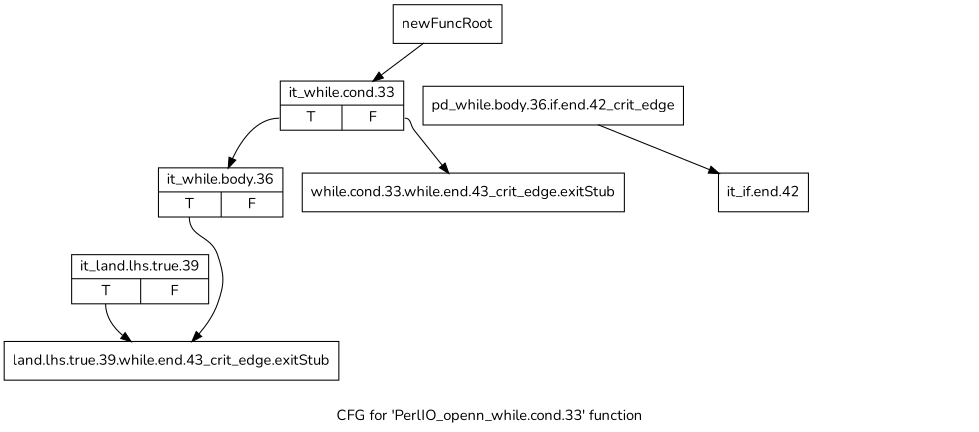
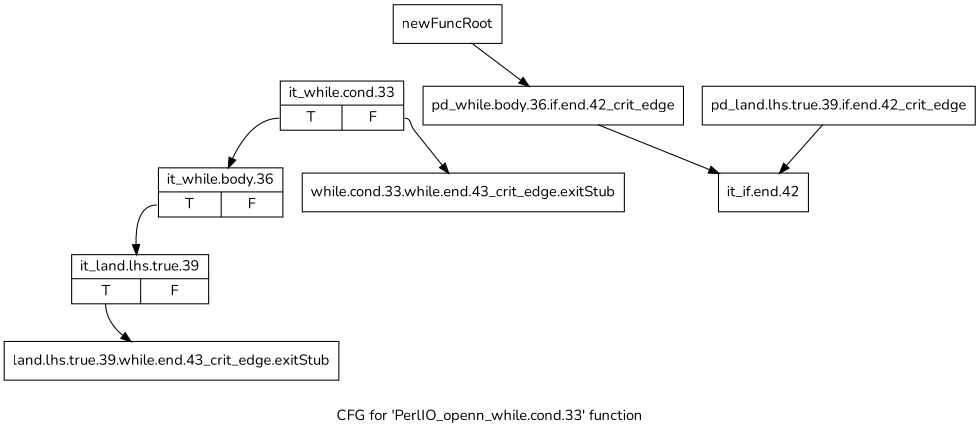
  digraph {
    fontname=Nunito
    label="CFG for 'PerlIO_openn_while.cond.33' function"
    node [fontname=Nunito shape=record]
    edge [fontname=Nunito]
    n1 [label="{newFuncRoot}"]
    n2 [label="{it_while.cond.33|{<s0>T|<s1>F}}"]
    n3 [label="{while.cond.33.while.end.43_crit_edge.exitStub}"]
    n4 [label="{it_while.body.36|{<s0>T|<s1>F}}"]
    n5 [label="{it_land.lhs.true.39|{<s0>T|<s1>F}}"]
    n6 [label="{land.lhs.true.39.while.end.43_crit_edge.exitStub}"]
    n7 [label="{pd_while.body.36.if.end.42_crit_edge}"]
    n8 [label="{it_if.end.42}"]
-   n1 -> n2
+   n9 [label="{pd_land.lhs.true.39.if.end.42_crit_edge}"]
+   n1 -> n7
    n2 -> n3 [tailport=s1]
    n2 -> n4 [tailport=s0]
-   n4 -> n6 [tailport=s0]
+   n4 -> n5 [tailport=s0]
    n5 -> n6 [tailport=s0]
    n7 -> n8
+   n9 -> n8
  }
